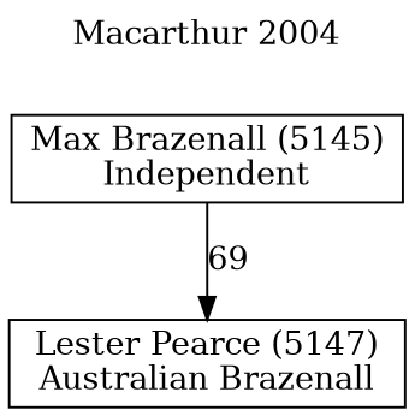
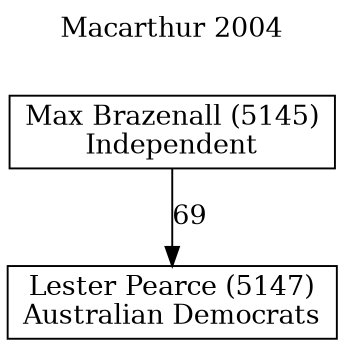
  digraph {
    label="Macarthur 2004"
    labelloc=t
    mclimit=10
    node [shape=box]
-   n1 [label="Lester Pearce (5147)\nAustralian Brazenall"]
+   n1 [label="Lester Pearce (5147)\nAustralian Democrats"]
    n2 [label="Max Brazenall (5145)\nIndependent"]
    n2 -> n1 [label=69]
  }
